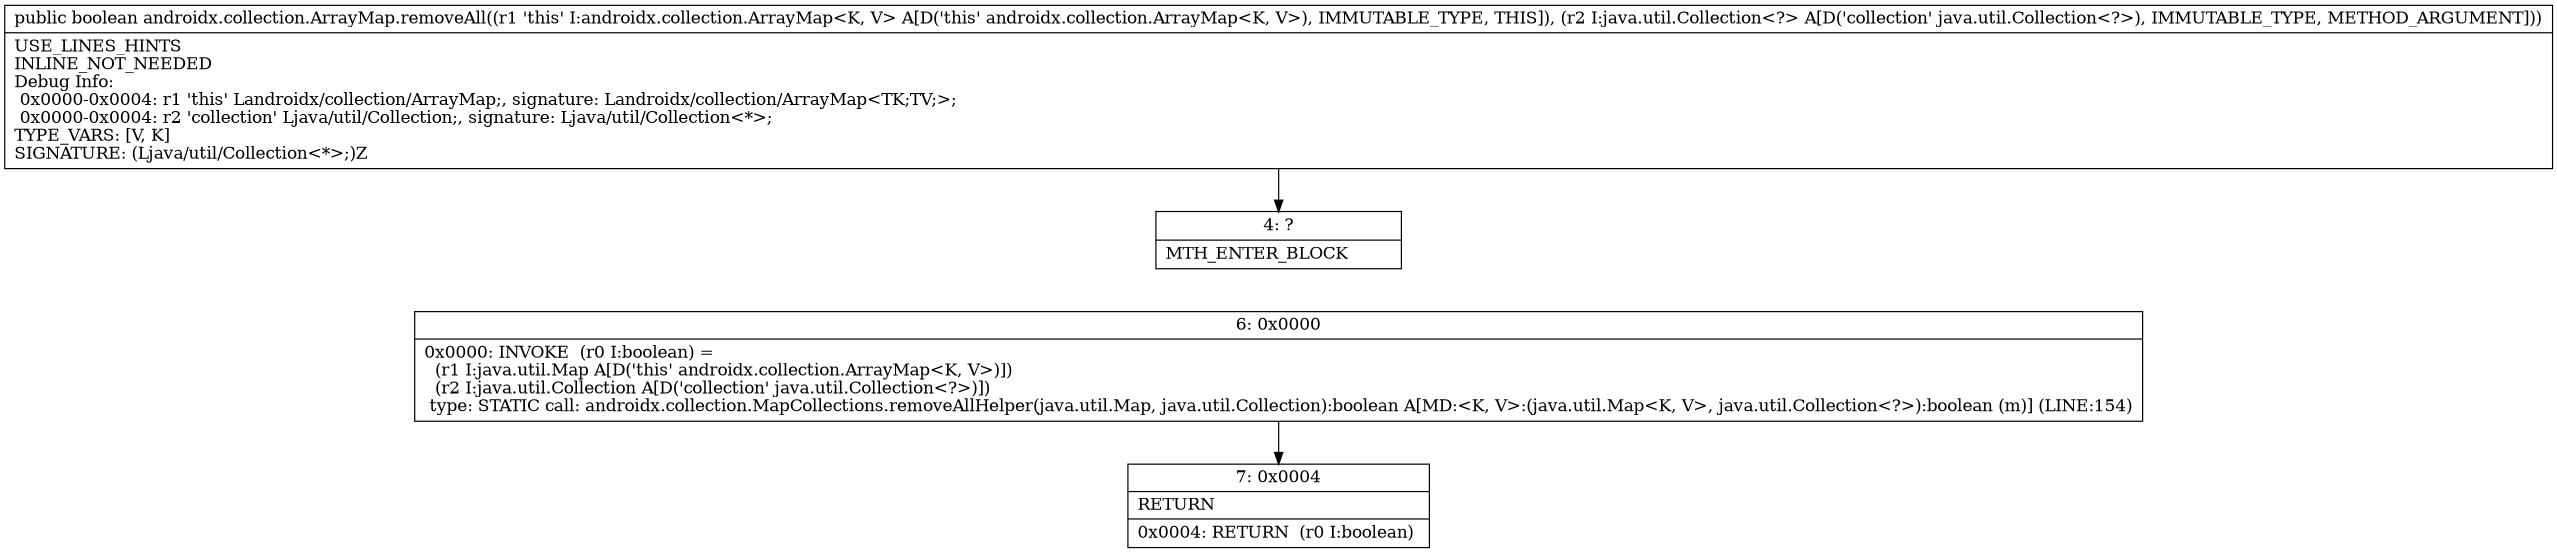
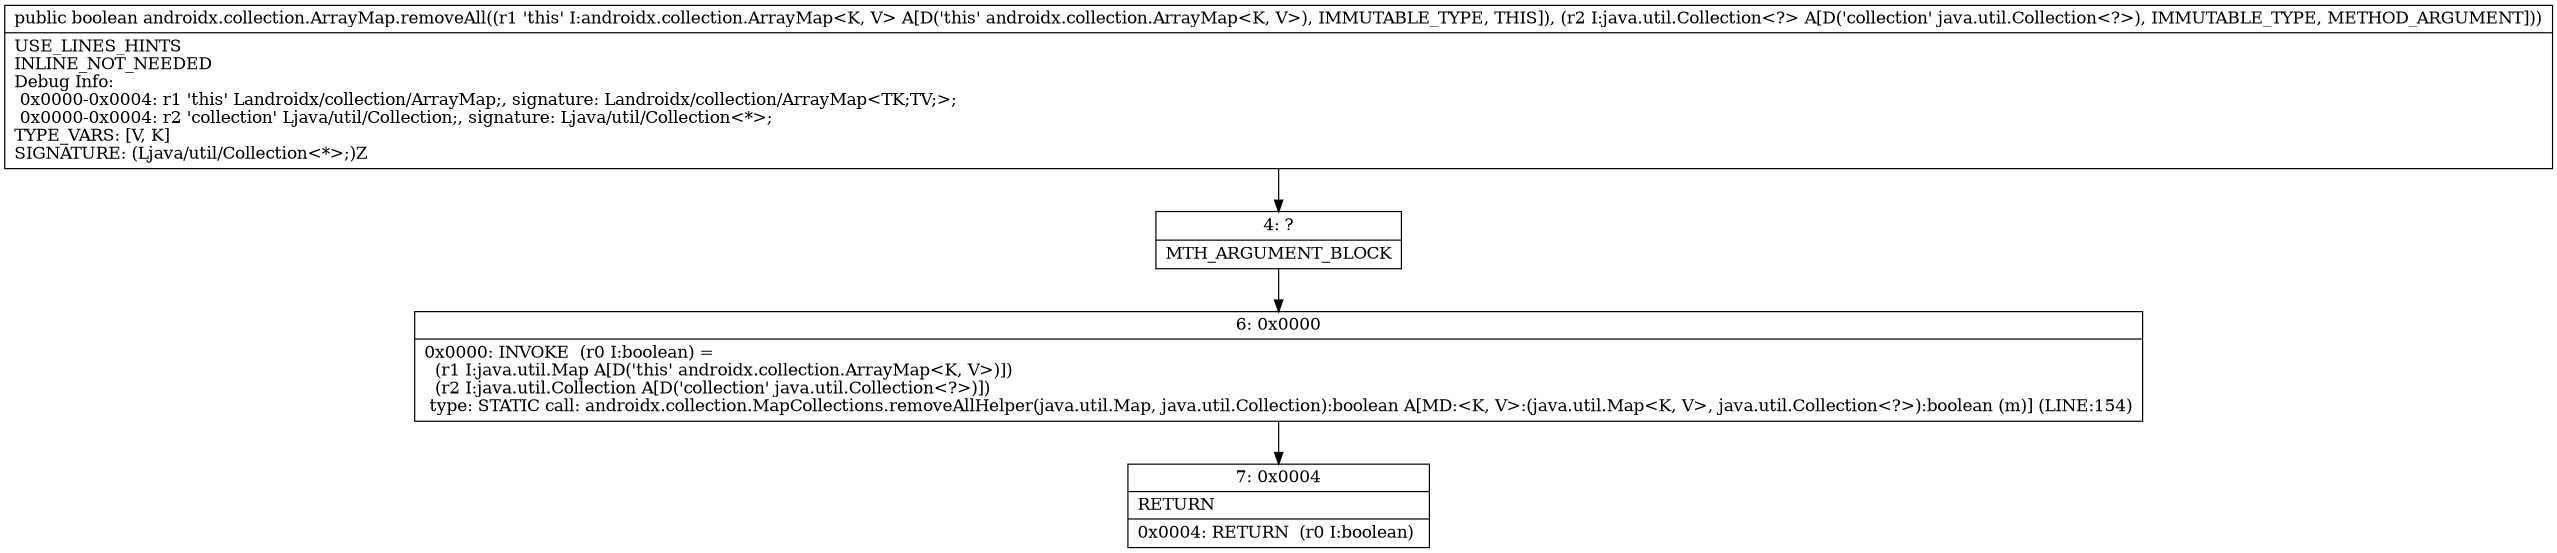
  digraph {
    node [shape=record]
-   n1 [label="{4\:\ ?|MTH_ENTER_BLOCK\l}"]
+   n1 [label="{4\:\ ?|MTH_ARGUMENT_BLOCK\l}"]
    n2 [label="{6\:\ 0x0000|0x0000: INVOKE  (r0 I:boolean) = \l  (r1 I:java.util.Map A[D('this' androidx.collection.ArrayMap\<K, V\>)])\l  (r2 I:java.util.Collection A[D('collection' java.util.Collection\<?\>)])\l type: STATIC call: androidx.collection.MapCollections.removeAllHelper(java.util.Map, java.util.Collection):boolean A[MD:\<K, V\>:(java.util.Map\<K, V\>, java.util.Collection\<?\>):boolean (m)] (LINE:154)\l}"]
    n3 [label="{7\:\ 0x0004|RETURN\l|0x0004: RETURN  (r0 I:boolean) \l}"]
    n4 [label="{public boolean androidx.collection.ArrayMap.removeAll((r1 'this' I:androidx.collection.ArrayMap\<K, V\> A[D('this' androidx.collection.ArrayMap\<K, V\>), IMMUTABLE_TYPE, THIS]), (r2 I:java.util.Collection\<?\> A[D('collection' java.util.Collection\<?\>), IMMUTABLE_TYPE, METHOD_ARGUMENT]))  | USE_LINES_HINTS\lINLINE_NOT_NEEDED\lDebug Info:\l  0x0000\-0x0004: r1 'this' Landroidx\/collection\/ArrayMap;, signature: Landroidx\/collection\/ArrayMap\<TK;TV;\>;\l  0x0000\-0x0004: r2 'collection' Ljava\/util\/Collection;, signature: Ljava\/util\/Collection\<*\>;\lTYPE_VARS: [V, K]\lSIGNATURE: (Ljava\/util\/Collection\<*\>;)Z\l}"]
+   n1 -> n2
    n2 -> n3
    n4 -> n1
  }
